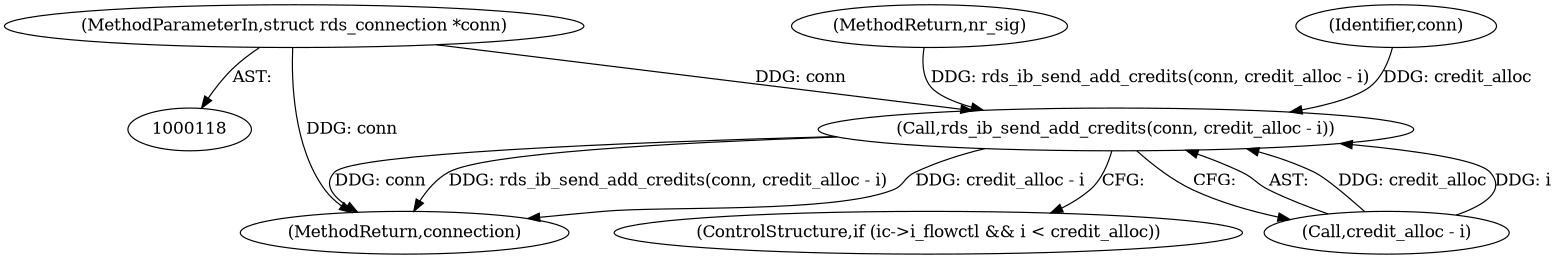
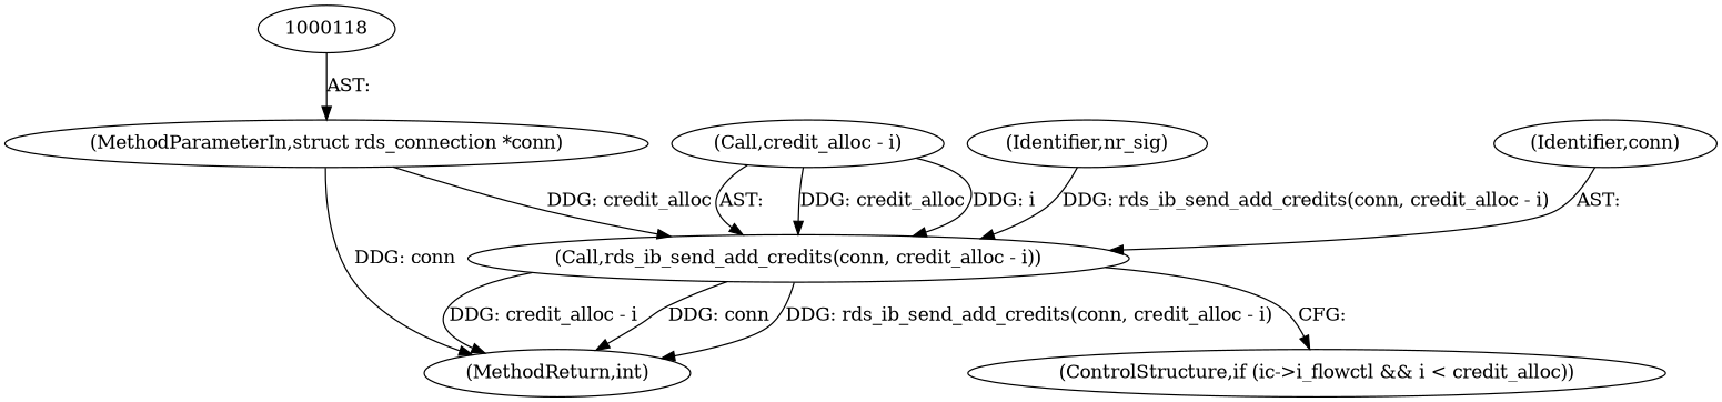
  digraph {
    n1 [label="(MethodParameterIn,struct rds_connection *conn)"]
    n2 [label="(Call,rds_ib_send_add_credits(conn, credit_alloc - i))"]
-   n3 [label="(MethodReturn,connection)"]
+   n3 [label="(MethodReturn,int)"]
    1000118
    n5 [label="(ControlStructure,if (ic->i_flowctl && i < credit_alloc))"]
    n6 [label="(Call,credit_alloc - i)"]
-   n7 [label="(MethodReturn,nr_sig)"]
+   n7 [label="(Identifier,nr_sig)"]
    n8 [label="(Identifier,conn)"]
-   n1 -> n2 [label="DDG: conn"]
+   n1 -> n2 [label="DDG: credit_alloc"]
    n1 -> n3 [label="DDG: conn"]
-   n1 -> 1000118 [label="AST: "]
+   1000118 -> n1 [label="AST: "]
    n2 -> n3 [label="DDG: credit_alloc - i"]
    n2 -> n3 [label="DDG: conn"]
    n2 -> n3 [label="DDG: rds_ib_send_add_credits(conn, credit_alloc - i)"]
    n2 -> n5 [label="CFG: "]
-   n2 -> n6 [label="CFG: "]
    n6 -> n2 [label="AST: "]
    n6 -> n2 [label="DDG: credit_alloc"]
    n6 -> n2 [label="DDG: i"]
    n7 -> n2 [label="DDG: rds_ib_send_add_credits(conn, credit_alloc - i)"]
-   n8 -> n2 [label="DDG: credit_alloc"]
+   n8 -> n2 [label="AST: "]
  }
